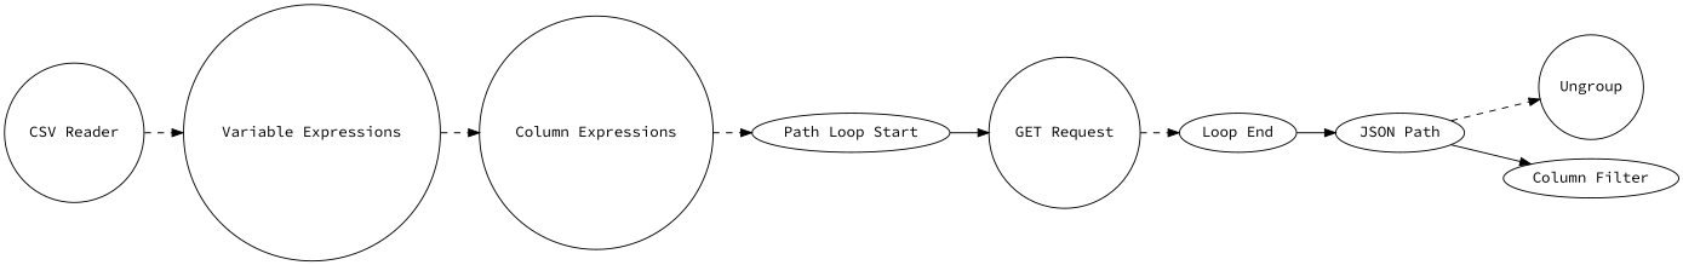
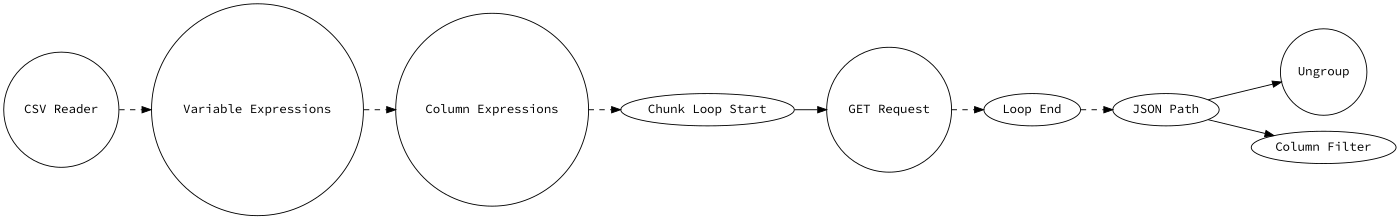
  digraph {
    fontname="Source Code Pro"
    rankdir=LR
    node [fontname="Source Code Pro" shape=circle]
    edge [fontname="Source Code Pro" style=dashed]
    n1 [label="CSV Reader"]
    n2 [label="Variable Expressions"]
    n3 [label="Column Expressions"]
-   n4 [label="Path Loop Start" shape=ellipse]
+   n4 [label="Chunk Loop Start" shape=ellipse]
    n5 [label="GET Request"]
    n6 [label="Loop End" shape=ellipse]
    n7 [label="JSON Path" shape=ellipse]
    n8 [label=Ungroup]
    n9 [label="Column Filter" shape=ellipse]
    n1 -> n2
    n2 -> n3
    n3 -> n4
    n4 -> n5 [style=solid]
    n5 -> n6
-   n6 -> n7 [style=solid]
-   n7 -> n8
+   n6 -> n7
+   n7 -> n8 [style=solid]
    n7 -> n9 [style=solid]
  }
